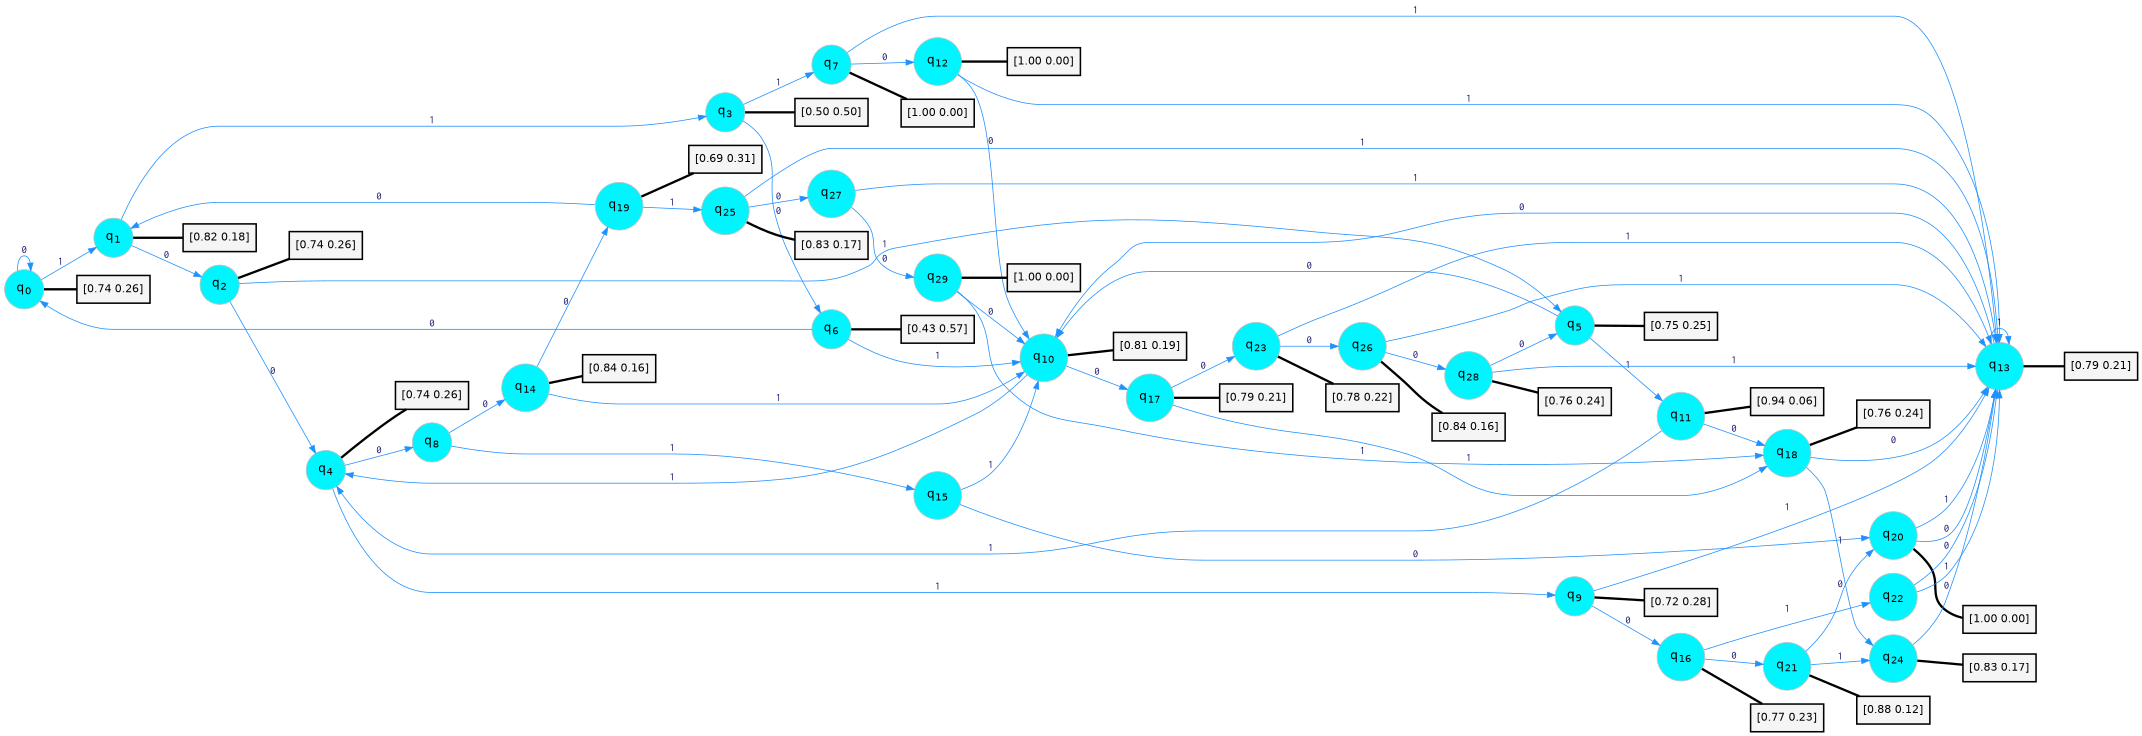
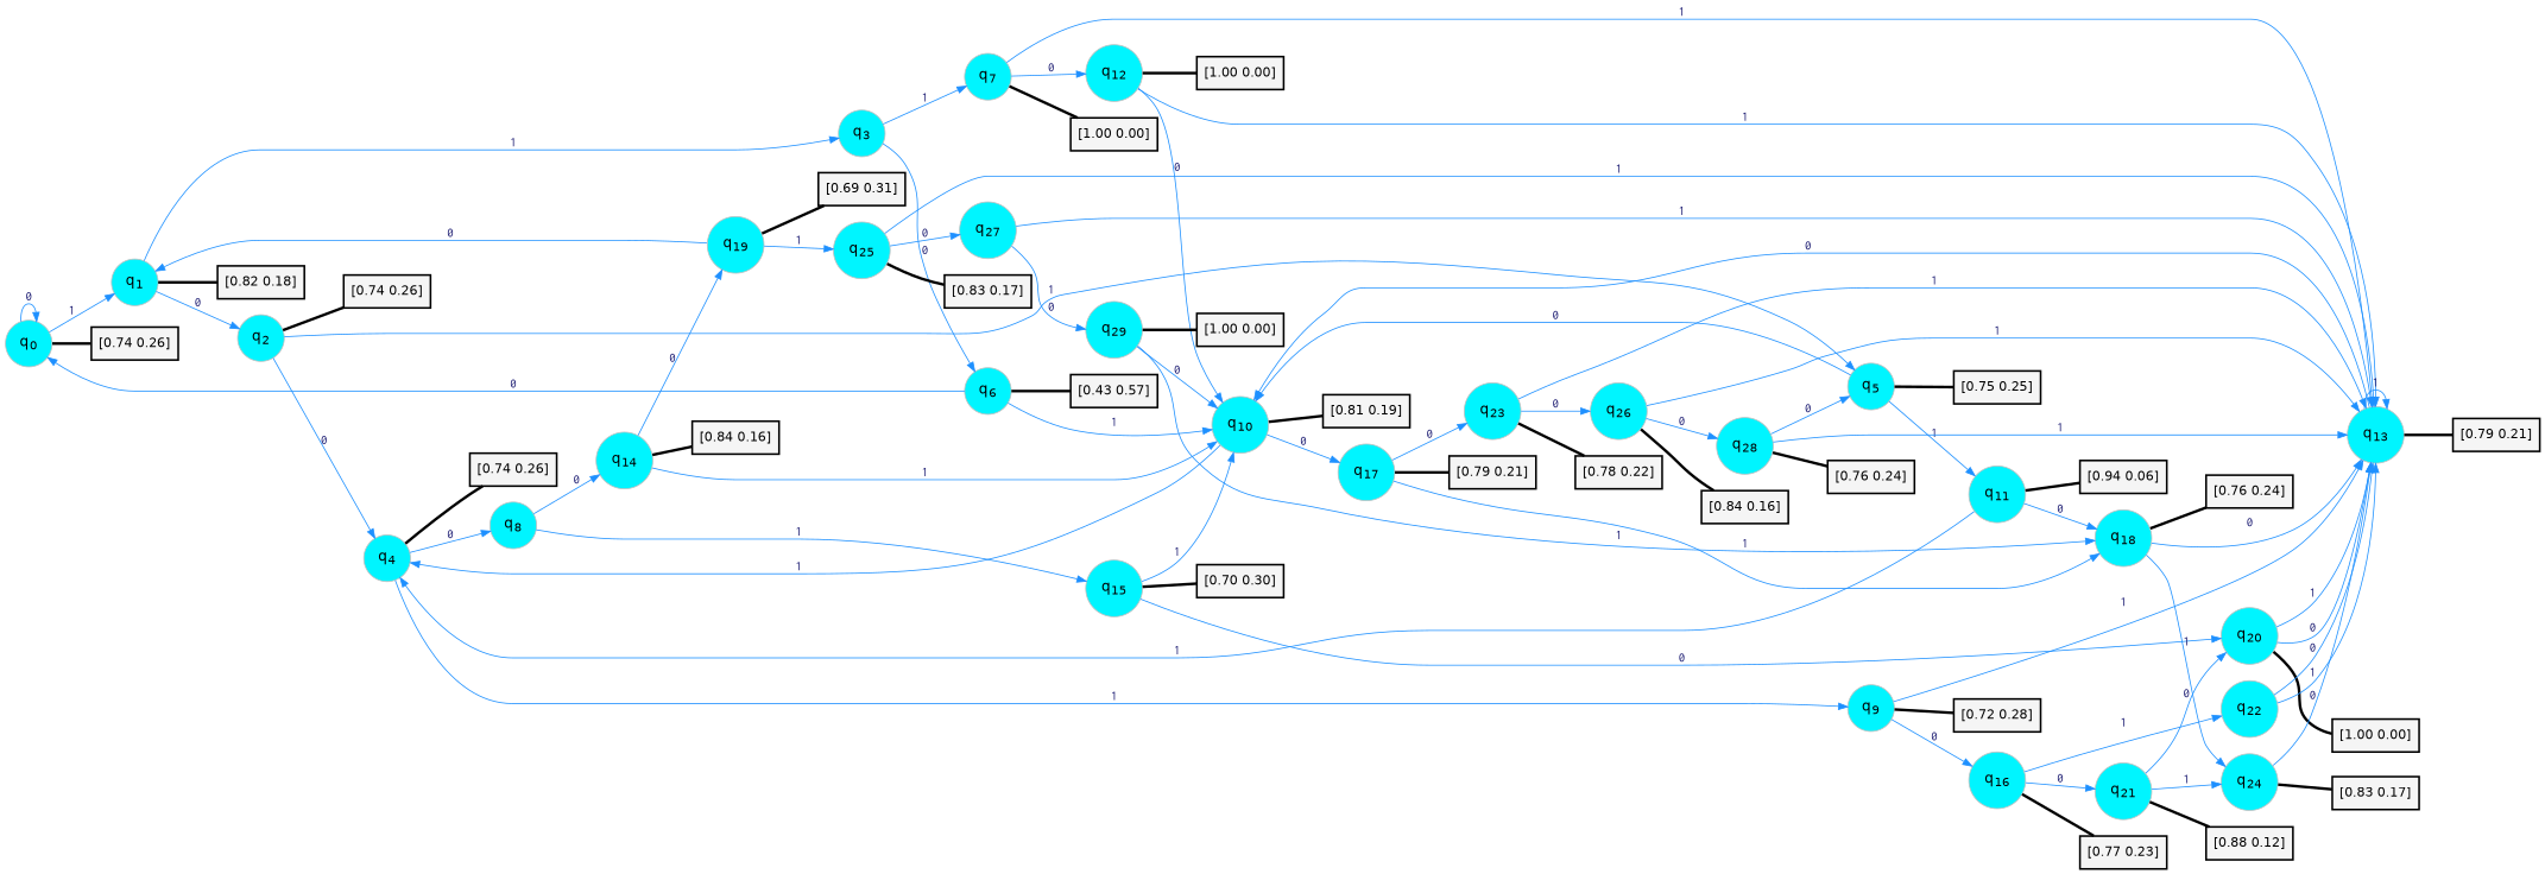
  digraph {
    rankdir=LR
    node [color=gray fillcolor=turquoise1 fontcolor=black fontname=Helvetica fontsize=16 fontweight=bold shape=circle style=filled]
    edge [arrowsize=1 color=dodgerblue1 fontcolor=midnightblue fontname=courier fontweight=bold penwidth=1 style=solid weight=20]
    n1 [label=<q<SUB>0</SUB>>]
    n2 [label=<q<SUB>1</SUB>>]
    n3 [color=black fillcolor=whitesmoke fontsize=14 label="[0.74 0.26]" penwidth=2 shape=box]
    n4 [label=<q<SUB>2</SUB>>]
    n5 [label=<q<SUB>3</SUB>>]
    n6 [color=black fillcolor=whitesmoke fontsize=14 label="[0.82 0.18]" penwidth=2 shape=box]
    n7 [label=<q<SUB>4</SUB>>]
    n8 [label=<q<SUB>5</SUB>>]
    n9 [color=black fillcolor=whitesmoke fontsize=14 label="[0.74 0.26]" penwidth=2 shape=box]
    n10 [label=<q<SUB>6</SUB>>]
    n11 [label=<q<SUB>7</SUB>>]
-   n12 [color=black fillcolor=whitesmoke fontsize=14 label="[0.50 0.50]" penwidth=2 shape=box]
    n13 [label=<q<SUB>8</SUB>>]
    n14 [label=<q<SUB>9</SUB>>]
    n15 [color=black fillcolor=whitesmoke fontsize=14 label="[0.74 0.26]" penwidth=2 shape=box]
    n16 [label=<q<SUB>10</SUB>>]
    n17 [label=<q<SUB>11</SUB>>]
    n18 [color=black fillcolor=whitesmoke fontsize=14 label="[0.75 0.25]" penwidth=2 shape=box]
    n19 [color=black fillcolor=whitesmoke fontsize=14 label="[0.43 0.57]" penwidth=2 shape=box]
    n20 [label=<q<SUB>12</SUB>>]
    n21 [label=<q<SUB>13</SUB>>]
    n22 [color=black fillcolor=whitesmoke fontsize=14 label="[1.00 0.00]" penwidth=2 shape=box]
    n23 [label=<q<SUB>14</SUB>>]
    n24 [label=<q<SUB>15</SUB>>]
    n25 [label=<q<SUB>16</SUB>>]
    n26 [color=black fillcolor=whitesmoke fontsize=14 label="[0.72 0.28]" penwidth=2 shape=box]
    n27 [label=<q<SUB>17</SUB>>]
    n28 [color=black fillcolor=whitesmoke fontsize=14 label="[0.81 0.19]" penwidth=2 shape=box]
    n29 [label=<q<SUB>18</SUB>>]
    n30 [color=black fillcolor=whitesmoke fontsize=14 label="[0.94 0.06]" penwidth=2 shape=box]
    n31 [color=black fillcolor=whitesmoke fontsize=14 label="[1.00 0.00]" penwidth=2 shape=box]
    n32 [color=black fillcolor=whitesmoke fontsize=14 label="[0.79 0.21]" penwidth=2 shape=box]
    n33 [label=<q<SUB>19</SUB>>]
    n34 [color=black fillcolor=whitesmoke fontsize=14 label="[0.84 0.16]" penwidth=2 shape=box]
    n35 [label=<q<SUB>20</SUB>>]
+   n36 [color=black fillcolor=whitesmoke fontsize=14 label="[0.70 0.30]" penwidth=2 shape=box]
    n37 [label=<q<SUB>21</SUB>>]
    n38 [label=<q<SUB>22</SUB>>]
    n39 [color=black fillcolor=whitesmoke fontsize=14 label="[0.77 0.23]" penwidth=2 shape=box]
    n40 [label=<q<SUB>23</SUB>>]
    n41 [color=black fillcolor=whitesmoke fontsize=14 label="[0.79 0.21]" penwidth=2 shape=box]
    n42 [label=<q<SUB>24</SUB>>]
    n43 [color=black fillcolor=whitesmoke fontsize=14 label="[0.76 0.24]" penwidth=2 shape=box]
    n44 [label=<q<SUB>25</SUB>>]
    n45 [color=black fillcolor=whitesmoke fontsize=14 label="[0.69 0.31]" penwidth=2 shape=box]
    n46 [color=black fillcolor=whitesmoke fontsize=14 label="[1.00 0.00]" penwidth=2 shape=box]
    n47 [color=black fillcolor=whitesmoke fontsize=14 label="[0.88 0.12]" penwidth=2 shape=box]
    n48 [label=<q<SUB>26</SUB>>]
    n49 [color=black fillcolor=whitesmoke fontsize=14 label="[0.78 0.22]" penwidth=2 shape=box]
    n50 [color=black fillcolor=whitesmoke fontsize=14 label="[0.83 0.17]" penwidth=2 shape=box]
    n51 [label=<q<SUB>27</SUB>>]
    n52 [color=black fillcolor=whitesmoke fontsize=14 label="[0.83 0.17]" penwidth=2 shape=box]
    n53 [label=<q<SUB>28</SUB>>]
    n54 [color=black fillcolor=whitesmoke fontsize=14 label="[0.84 0.16]" penwidth=2 shape=box]
    n55 [label=<q<SUB>29</SUB>>]
    n56 [color=black fillcolor=whitesmoke fontsize=14 label="[0.76 0.24]" penwidth=2 shape=box]
    n57 [color=black fillcolor=whitesmoke fontsize=14 label="[1.00 0.00]" penwidth=2 shape=box]
    n1 -> n1 [label=0]
    n1 -> n2 [label=1]
    n1 -> n3 [arrowhead=none color=black penwidth=3]
    n2 -> n4 [label=0]
    n2 -> n5 [label=1]
    n2 -> n6 [arrowhead=none color=black penwidth=3]
    n4 -> n7 [label=0]
    n4 -> n8 [label=1]
    n4 -> n9 [arrowhead=none color=black penwidth=3]
    n5 -> n10 [label=0]
    n5 -> n11 [label=1]
-   n5 -> n12 [arrowhead=none color=black penwidth=3]
    n7 -> n13 [label=0]
    n7 -> n14 [label=1]
    n7 -> n15 [arrowhead=none color=black penwidth=3]
    n8 -> n16 [label=0]
    n8 -> n17 [label=1]
    n8 -> n18 [arrowhead=none color=black penwidth=3]
    n10 -> n1 [label=0]
    n10 -> n16 [label=1]
    n10 -> n19 [arrowhead=none color=black penwidth=3]
    n11 -> n20 [label=0]
    n11 -> n21 [label=1]
    n11 -> n22 [arrowhead=none color=black penwidth=3]
    n13 -> n23 [label=0]
    n13 -> n24 [label=1]
    n14 -> n21 [label=1]
    n14 -> n25 [label=0]
    n14 -> n26 [arrowhead=none color=black penwidth=3]
    n16 -> n7 [label=1]
    n16 -> n27 [label=0]
    n16 -> n28 [arrowhead=none color=black penwidth=3]
    n17 -> n7 [label=1]
    n17 -> n29 [label=0]
    n17 -> n30 [arrowhead=none color=black penwidth=3]
    n20 -> n16 [label=0]
    n20 -> n21 [label=1]
    n20 -> n31 [arrowhead=none color=black penwidth=3]
    n21 -> n16 [label=0]
    n21 -> n21 [label=1]
    n21 -> n32 [arrowhead=none color=black penwidth=3]
    n23 -> n16 [label=1]
    n23 -> n33 [label=0]
    n23 -> n34 [arrowhead=none color=black penwidth=3]
    n24 -> n16 [label=1]
    n24 -> n35 [label=0]
+   n24 -> n36 [arrowhead=none color=black penwidth=3]
    n25 -> n37 [label=0]
    n25 -> n38 [label=1]
    n25 -> n39 [arrowhead=none color=black penwidth=3]
    n27 -> n29 [label=1]
    n27 -> n40 [label=0]
    n27 -> n41 [arrowhead=none color=black penwidth=3]
    n29 -> n21 [label=0]
    n29 -> n42 [label=1]
    n29 -> n43 [arrowhead=none color=black penwidth=3]
    n33 -> n2 [label=0]
    n33 -> n44 [label=1]
    n33 -> n45 [arrowhead=none color=black penwidth=3]
    n35 -> n21 [label=0]
    n35 -> n21 [label=1]
    n35 -> n46 [arrowhead=none color=black penwidth=3]
    n37 -> n35 [label=0]
    n37 -> n42 [label=1]
    n37 -> n47 [arrowhead=none color=black penwidth=3]
    n38 -> n21 [label=0]
    n38 -> n21 [label=1]
    n40 -> n21 [label=1]
    n40 -> n48 [label=0]
    n40 -> n49 [arrowhead=none color=black penwidth=3]
    n42 -> n21 [label=0]
    n42 -> n50 [arrowhead=none color=black penwidth=3]
    n44 -> n21 [label=1]
    n44 -> n51 [label=0]
    n44 -> n52 [arrowhead=none color=black penwidth=3]
    n48 -> n21 [label=1]
    n48 -> n53 [label=0]
    n48 -> n54 [arrowhead=none color=black penwidth=3]
    n51 -> n21 [label=1]
    n51 -> n55 [label=0]
    n53 -> n8 [label=0]
    n53 -> n21 [label=1]
    n53 -> n56 [arrowhead=none color=black penwidth=3]
    n55 -> n16 [label=0]
    n55 -> n29 [label=1]
    n55 -> n57 [arrowhead=none color=black penwidth=3]
  }
